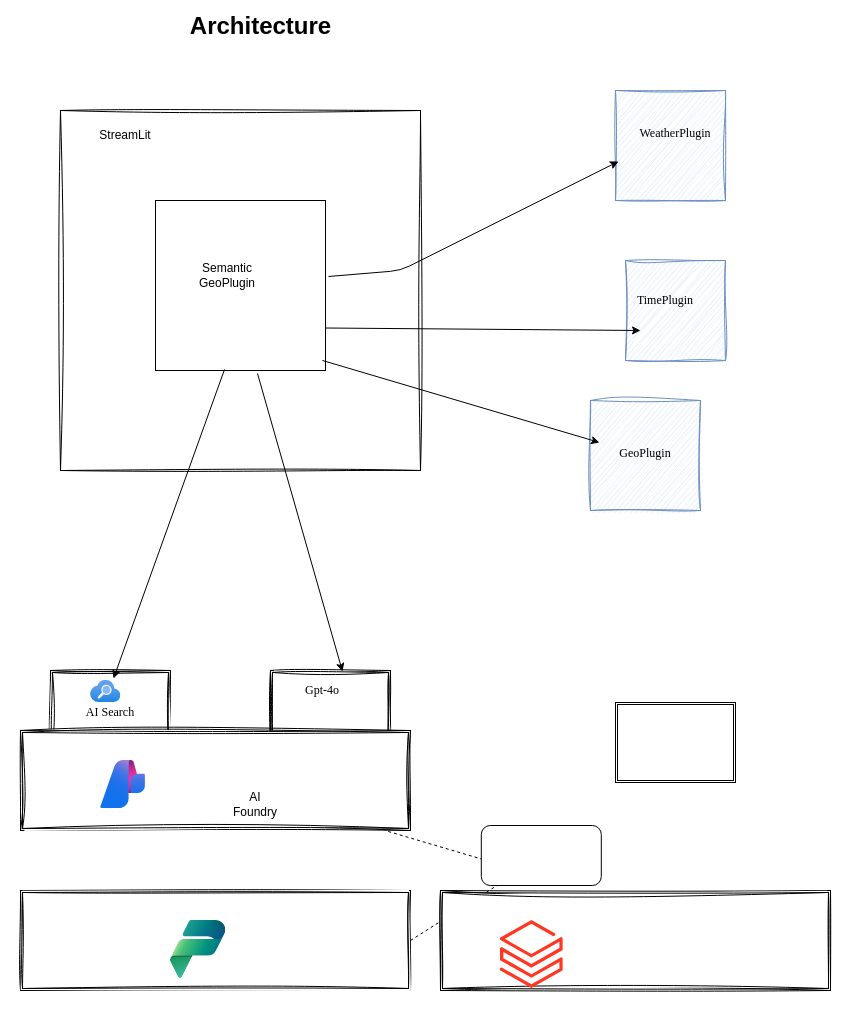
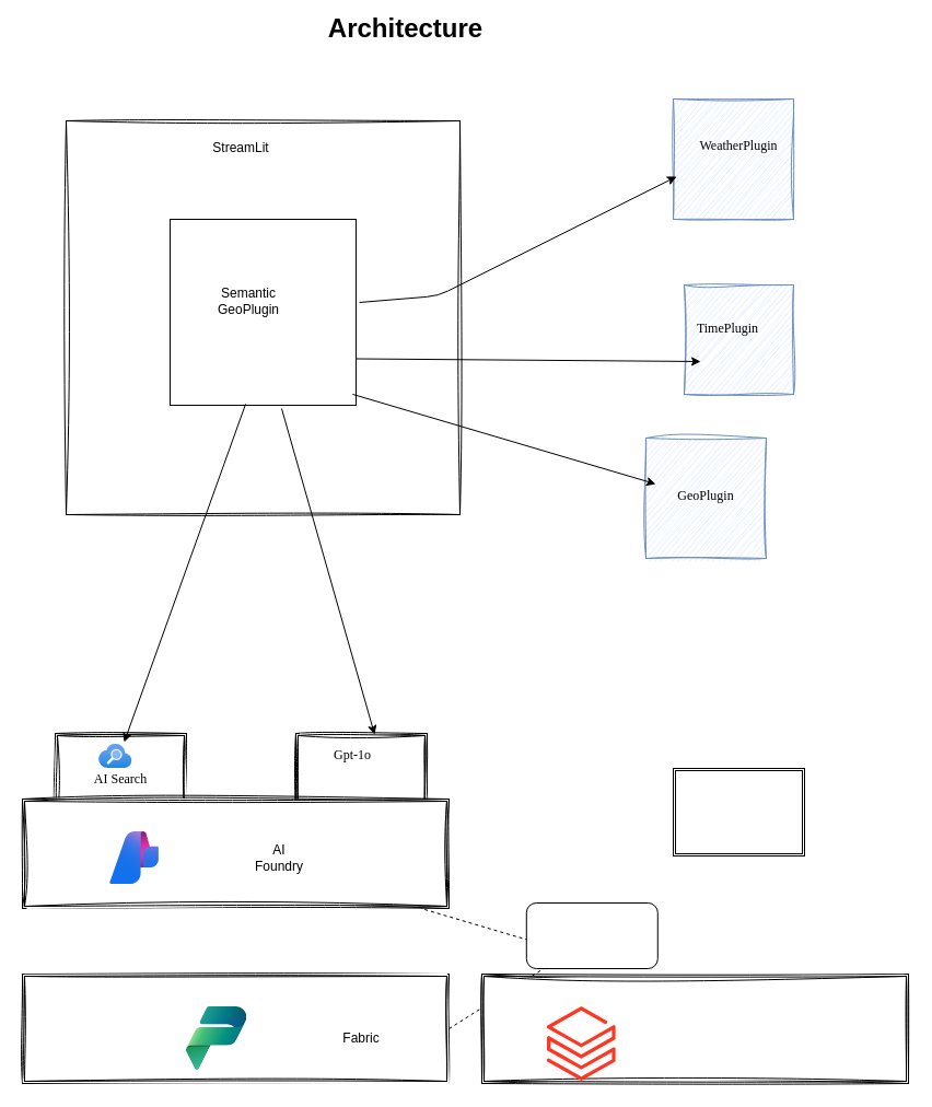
  <mxCell id="0" />
  <mxCell id="1" parent="0" />
  <mxCell id="2" value="" style="whiteSpace=wrap;html=1;aspect=fixed;sketch=1;curveFitting=1;jiggle=2;labelBackgroundColor=none;labelBorderColor=#000099;fillColor=#dae8fc;strokeColor=#6c8ebf;" vertex="1" parent="1"><mxGeometry x="590" y="400" width="110" height="110" as="geometry" /></mxCell>
  <mxCell id="3" value="GeoPlugin&lt;div&gt;&lt;br&gt;&lt;/div&gt;" style="text;html=1;align=center;verticalAlign=middle;whiteSpace=wrap;rounded=0;fontFamily=Comic Sans MS;" vertex="1" parent="1"><mxGeometry x="580" y="450" width="130" height="20" as="geometry" /></mxCell>
  <mxCell id="4" value="" style="shape=ext;double=1;rounded=0;whiteSpace=wrap;html=1;sketch=1;curveFitting=1;jiggle=2;labelBorderColor=light-dark(#6e2b55, #ededed);" vertex="1" parent="1"><mxGeometry x="270" y="670" width="120" height="80" as="geometry" /></mxCell>
- <mxCell id="5" value="&lt;div&gt;Gpt-4o&lt;/div&gt;" style="text;html=1;align=center;verticalAlign=middle;whiteSpace=wrap;rounded=0;fontFamily=Comic Sans MS;" vertex="1" parent="1"><mxGeometry x="257.41" y="680" width="130" height="20" as="geometry" /></mxCell>
+ <mxCell id="5" value="&lt;div&gt;Gpt-1o&lt;/div&gt;" style="text;html=1;align=center;verticalAlign=middle;whiteSpace=wrap;rounded=0;fontFamily=Comic Sans MS;" vertex="1" parent="1"><mxGeometry x="257.41" y="680" width="130" height="20" as="geometry" /></mxCell>
  <mxCell id="6" value="" style="whiteSpace=wrap;html=1;aspect=fixed;sketch=1;curveFitting=1;jiggle=2;labelBackgroundColor=none;labelBorderColor=#000099;fillColor=#dae8fc;strokeColor=#6c8ebf;" vertex="1" parent="1"><mxGeometry x="625" y="260" width="100" height="100" as="geometry" /></mxCell>
  <mxCell id="7" value="&lt;div&gt;TimePlugin&lt;/div&gt;" style="text;html=1;align=center;verticalAlign=middle;whiteSpace=wrap;rounded=0;fontFamily=Comic Sans MS;" vertex="1" parent="1"><mxGeometry x="600" y="290" width="130" height="20" as="geometry" /></mxCell>
  <mxCell id="8" value="" style="whiteSpace=wrap;html=1;aspect=fixed;sketch=1;curveFitting=1;jiggle=2;glass=0;rounded=0;shadow=0;labelBackgroundColor=none;labelBorderColor=#3333FF;fillColor=#dae8fc;strokeColor=#6c8ebf;" vertex="1" parent="1"><mxGeometry x="615" y="90" width="110" height="110" as="geometry" /></mxCell>
  <mxCell id="9" value="WeatherPlugin&lt;div&gt;&lt;br&gt;&lt;/div&gt;" style="text;html=1;align=center;verticalAlign=middle;whiteSpace=wrap;rounded=0;fontFamily=Comic Sans MS;" vertex="1" parent="1"><mxGeometry x="610" y="130" width="130" height="20" as="geometry" /></mxCell>
  <mxCell id="10" value="" style="shape=ext;double=1;rounded=0;whiteSpace=wrap;html=1;sketch=1;curveFitting=1;jiggle=2;labelBorderColor=light-dark(#6e2b55, #ededed);" vertex="1" parent="1"><mxGeometry x="50" y="670" width="120" height="80" as="geometry" /></mxCell>
  <mxCell id="11" value="&lt;div&gt;AI Search&lt;/div&gt;" style="text;html=1;align=center;verticalAlign=middle;whiteSpace=wrap;rounded=0;fontFamily=Comic Sans MS;" vertex="1" parent="1"><mxGeometry x="45" y="702" width="130" height="20" as="geometry" /></mxCell>
  <mxCell id="12" value="" style="image;aspect=fixed;html=1;points=[];align=center;fontSize=12;image=img/lib/azure2/app_services/Search_Services.svg;" vertex="1" parent="1"><mxGeometry x="90" y="680" width="30.46" height="22" as="geometry" /></mxCell>
  <mxCell id="13" value="" style="shape=ext;double=1;rounded=0;whiteSpace=wrap;html=1;sketch=1;curveFitting=1;jiggle=2;" vertex="1" parent="1"><mxGeometry x="20" y="730" width="390" height="100" as="geometry" /></mxCell>
  <mxCell id="14" value="" style="image;aspect=fixed;html=1;points=[];align=center;fontSize=12;image=img/lib/azure2/ai_machine_learning/AI_Studio.svg;" vertex="1" parent="1"><mxGeometry x="100" y="760" width="45.18" height="48" as="geometry" /></mxCell>
- <mxCell id="15" value="AI Foundry" style="text;html=1;align=center;verticalAlign=middle;whiteSpace=wrap;rounded=0;" vertex="1" parent="1"><mxGeometry x="225.37" y="789" width="60" height="30" as="geometry" /></mxCell>
+ <mxCell id="15" value="AI Foundry" style="text;html=1;align=center;verticalAlign=middle;whiteSpace=wrap;rounded=0;" vertex="1" parent="1"><mxGeometry x="225.37" y="769" width="60" height="30" as="geometry" /></mxCell>
  <mxCell id="16" value="" style="whiteSpace=wrap;html=1;aspect=fixed;sketch=1;curveFitting=1;jiggle=2;" vertex="1" parent="1"><mxGeometry x="60" y="110" width="360" height="360" as="geometry" /></mxCell>
  <mxCell id="17" value="" style="whiteSpace=wrap;html=1;aspect=fixed;" vertex="1" parent="1"><mxGeometry x="155" y="200" width="170" height="170" as="geometry" /></mxCell>
- <mxCell id="18" value="Architecture&lt;div&gt;&lt;br&gt;&lt;/div&gt;" style="text;strokeColor=none;fillColor=none;html=1;fontSize=24;fontStyle=1;verticalAlign=middle;align=center;" vertex="1" parent="1"><mxGeometry x="100" y="20" width="320" height="40" as="geometry" /></mxCell>
- <mxCell id="19" value="StreamLit" style="text;html=1;align=center;verticalAlign=middle;whiteSpace=wrap;rounded=0;" vertex="1" parent="1"><mxGeometry x="95" y="120" width="60" height="30" as="geometry" /></mxCell>
+ <mxCell id="18" value="Architecture&lt;div&gt;&lt;br&gt;&lt;/div&gt;" style="text;strokeColor=none;fillColor=none;html=1;fontSize=24;fontStyle=1;verticalAlign=middle;align=center;" vertex="1" parent="1"><mxGeometry x="210" y="20" width="320" height="40" as="geometry" /></mxCell>
+ <mxCell id="19" value="StreamLit" style="text;html=1;align=center;verticalAlign=middle;whiteSpace=wrap;rounded=0;" vertex="1" parent="1"><mxGeometry x="190" y="120" width="60" height="30" as="geometry" /></mxCell>
  <mxCell id="20" value="Semantic GeoPlugin" style="text;html=1;align=center;verticalAlign=middle;whiteSpace=wrap;rounded=0;" vertex="1" parent="1"><mxGeometry x="197.41" y="230" width="60" height="90" as="geometry" /></mxCell>
  <mxCell id="21" value="" style="endArrow=classic;html=1;entryX=0.027;entryY=0.645;entryDx=0;entryDy=0;entryPerimeter=0;exitX=1.018;exitY=0.447;exitDx=0;exitDy=0;exitPerimeter=0;" edge="1" parent="1" source="17" target="8"><mxGeometry width="50" height="50" relative="1" as="geometry"><mxPoint x="370" y="380" as="sourcePoint" /><mxPoint x="320" y="430" as="targetPoint" /><Array as="points"><mxPoint x="400" y="270" /></Array></mxGeometry></mxCell>
  <mxCell id="22" value="" style="endArrow=classic;html=1;entryX=0.027;entryY=0.645;entryDx=0;entryDy=0;entryPerimeter=0;exitX=1;exitY=0.75;exitDx=0;exitDy=0;" edge="1" parent="1" source="17"><mxGeometry width="50" height="50" relative="1" as="geometry"><mxPoint x="350" y="445" as="sourcePoint" /><mxPoint x="640" y="330" as="targetPoint" /><Array as="points" /></mxGeometry></mxCell>
  <mxCell id="23" value="" style="endArrow=classic;html=1;entryX=0.6;entryY=0.013;entryDx=0;entryDy=0;entryPerimeter=0;exitX=0.6;exitY=1.018;exitDx=0;exitDy=0;exitPerimeter=0;" edge="1" parent="1" source="17" target="4"><mxGeometry width="50" height="50" relative="1" as="geometry"><mxPoint x="250" y="400" as="sourcePoint" /><mxPoint x="540" y="285" as="targetPoint" /><Array as="points" /></mxGeometry></mxCell>
  <mxCell id="24" value="" style="endArrow=classic;html=1;entryX=0.525;entryY=0.1;entryDx=0;entryDy=0;entryPerimeter=0;exitX=0.406;exitY=0.994;exitDx=0;exitDy=0;exitPerimeter=0;" edge="1" parent="1" source="17" target="10"><mxGeometry width="50" height="50" relative="1" as="geometry"><mxPoint x="358" y="306" as="sourcePoint" /><mxPoint x="648" y="191" as="targetPoint" /><Array as="points" /></mxGeometry></mxCell>
  <mxCell id="25" value="" style="endArrow=classic;html=1;entryX=0.082;entryY=0.382;entryDx=0;entryDy=0;entryPerimeter=0;exitX=0.982;exitY=0.941;exitDx=0;exitDy=0;exitPerimeter=0;" edge="1" parent="1" source="17" target="2"><mxGeometry width="50" height="50" relative="1" as="geometry"><mxPoint x="270" y="530" as="sourcePoint" /><mxPoint x="560" y="415" as="targetPoint" /><Array as="points" /></mxGeometry></mxCell>
  <mxCell id="26" value="" style="shape=ext;double=1;rounded=0;whiteSpace=wrap;html=1;sketch=1;curveFitting=1;jiggle=2;" vertex="1" parent="1"><mxGeometry x="20" y="890" width="390" height="100" as="geometry" /></mxCell>
  <mxCell id="27" value="" style="image;aspect=fixed;html=1;points=[];align=center;fontSize=12;image=img/lib/azure2/analytics/Power_Platform.svg;" vertex="1" parent="1"><mxGeometry x="170" y="920" width="55.37" height="58" as="geometry" /></mxCell>
+ <mxCell id="28" value="Fabric" style="text;html=1;align=center;verticalAlign=middle;whiteSpace=wrap;rounded=0;" vertex="1" parent="1"><mxGeometry x="300" y="935" width="60" height="28" as="geometry" /></mxCell>
  <mxCell id="29" value="" style="endArrow=none;dashed=1;html=1;exitX=1;exitY=0.5;exitDx=0;exitDy=0;" edge="1" parent="1" source="26" target="13"><mxGeometry width="50" height="50" relative="1" as="geometry"><mxPoint x="490" y="930" as="sourcePoint" /><mxPoint x="420" y="790" as="targetPoint" /><Array as="points"><mxPoint x="520" y="870" /></Array></mxGeometry></mxCell>
  <mxCell id="30" value="" style="rounded=1;whiteSpace=wrap;html=1;" vertex="1" parent="1"><mxGeometry x="480.8" y="825" width="120" height="60" as="geometry" /></mxCell>
  <mxCell id="31" value="" style="shape=ext;double=1;rounded=0;whiteSpace=wrap;html=1;sketch=1;curveFitting=1;jiggle=2;" vertex="1" parent="1"><mxGeometry x="440" y="890" width="390" height="100" as="geometry" /></mxCell>
  <mxCell id="32" value="" style="image;aspect=fixed;html=1;points=[];align=center;fontSize=12;image=img/lib/azure2/analytics/Azure_Databricks.svg;" vertex="1" parent="1"><mxGeometry x="500" y="920" width="62.8" height="68" as="geometry" /></mxCell>
  <mxCell id="33" value="" style="shape=ext;double=1;rounded=0;whiteSpace=wrap;html=1;" vertex="1" parent="1"><mxGeometry x="615" y="702" width="120" height="80" as="geometry" /></mxCell>
